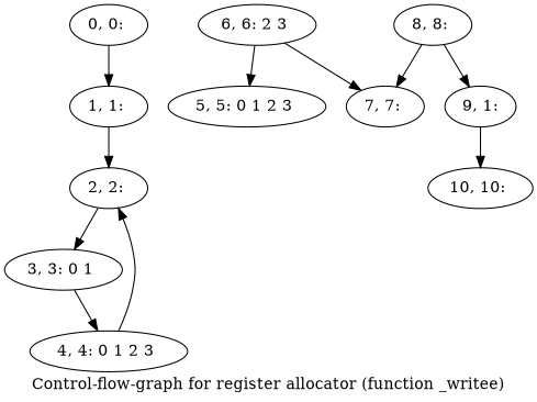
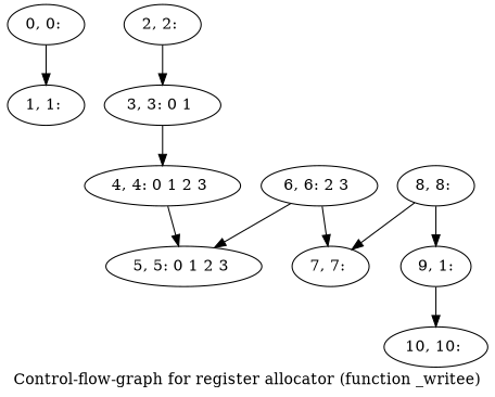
  digraph {
    label="Control-flow-graph for register allocator (function _writee)"
    n1 [label="0, 0: "]
    n2 [label="1, 1: "]
    n3 [label="2, 2: "]
    n4 [label="3, 3: 0 1 "]
    n5 [label="4, 4: 0 1 2 3 "]
    n6 [label="5, 5: 0 1 2 3 "]
    n7 [label="6, 6: 2 3 "]
    n8 [label="7, 7: "]
    n9 [label="8, 8: "]
    n10 [label="9, 1:"]
    n11 [label="10, 10: "]
    n1 -> n2
-   n2 -> n3
    n3 -> n4
    n4 -> n5
-   n5 -> n3
+   n5 -> n6
    n7 -> n6
    n7 -> n8
    n9 -> n8
    n9 -> n10
    n10 -> n11
  }
